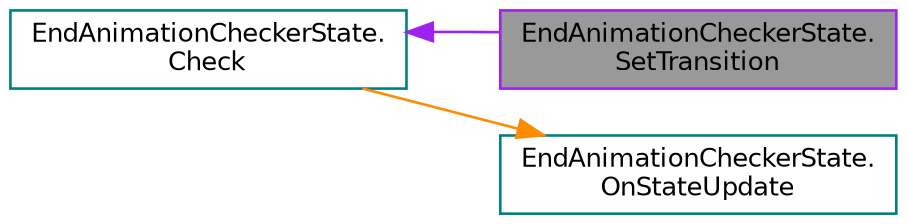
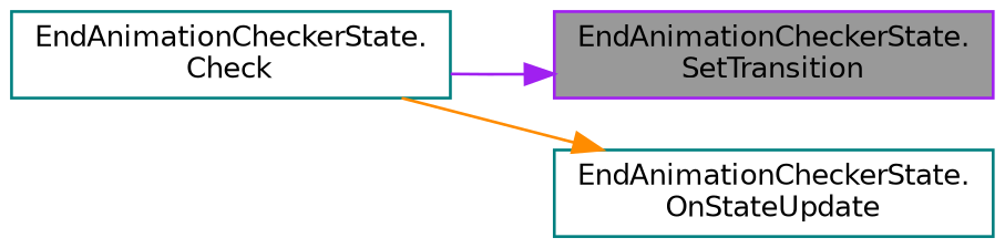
  digraph {
    rankdir=RL
    node [color=teal fillcolor=white fontname=Helvetica fontsize=10 shape=box style=filled]
    edge [dir=back fontname=Helvetica fontsize=10 labelfontname=Helvetica labelfontsize=10 style=solid]
    n1 [color=purple fillcolor=grey60 fontcolor=black height=0.2 label="EndAnimationCheckerState.\lSetTransition" width=0.4]
    n2 [height=0.2 label="EndAnimationCheckerState.\lCheck" width=0.4]
    n3 [height=0.2 label="EndAnimationCheckerState.\lOnStateUpdate" width=0.4]
-   n2 -> n1 [color=purple]
+   n1 -> n2 [color=purple]
    n3 -> n2 [color=darkorange]
  }
